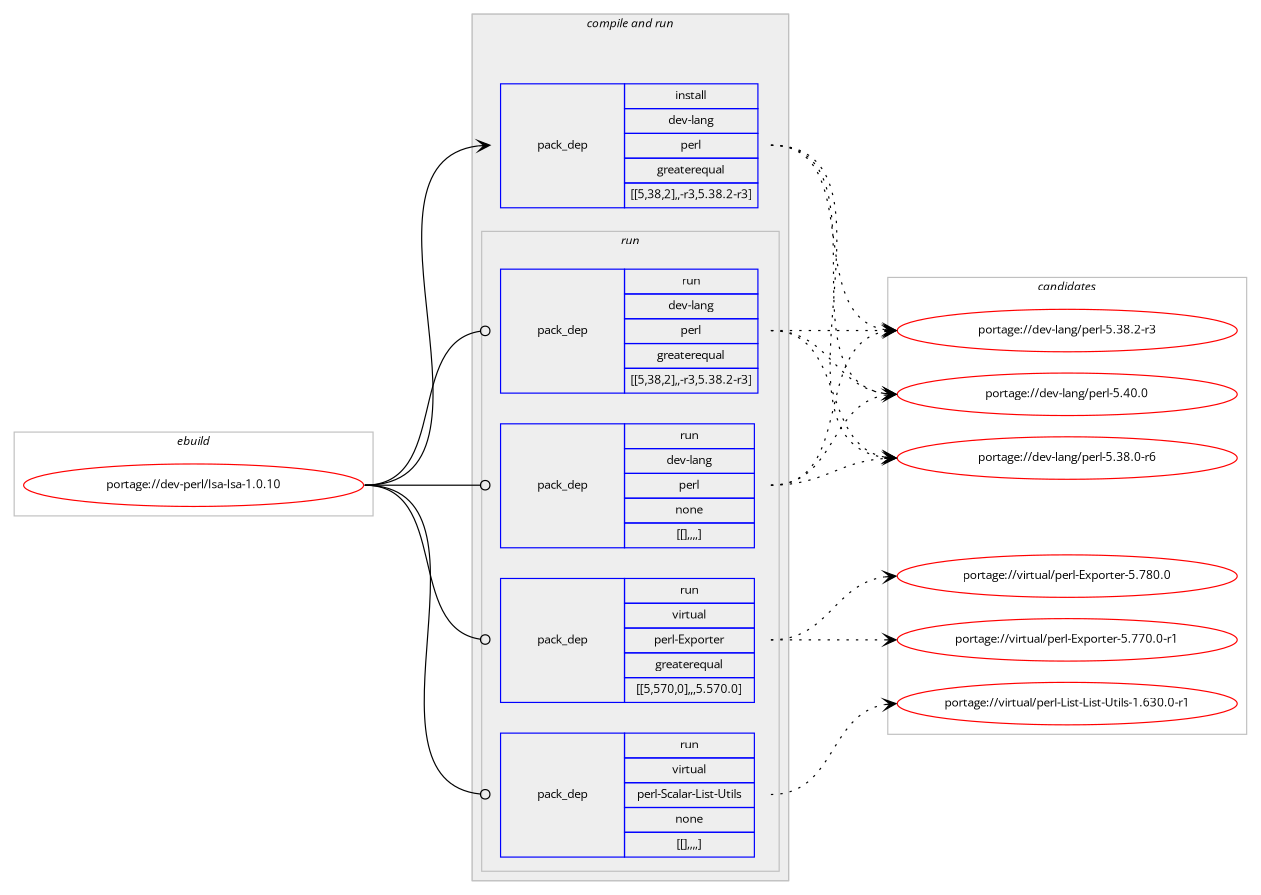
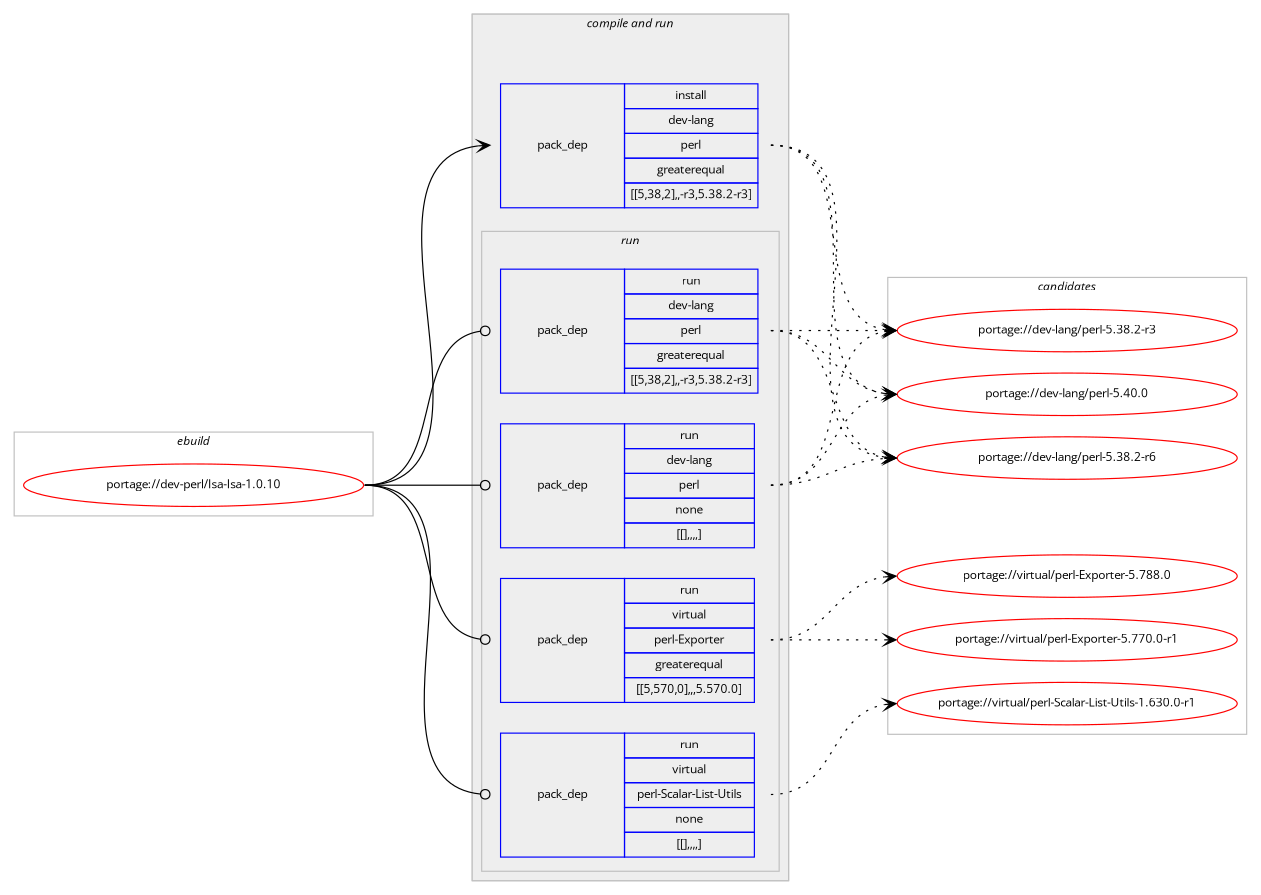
  digraph {
    compound=true
    concentrate=true
    fontname="Open Sans"
    fontsize=10
    newrank=true
    rankdir=LR
    ranksep=1.5
    node [color=red fontname="Open Sans" fontsize=10]
    edge [arrowhead=vee fontname="Open Sans" headport=w style=dotted tailport=e weight=100]
    n1 [label="portage://dev-perl/Isa-Isa-1.0.10" width=4]
    n2 [color=blue label=<<TABLE BORDER="0" CELLBORDER="1" CELLSPACING="0" CELLPADDING="4" WIDTH="220"><TR><TD ROWSPAN="6" CELLPADDING="30">pack_dep</TD></TR><TR><TD WIDTH="110">install</TD></TR><TR><TD>dev-lang</TD></TR><TR><TD>perl</TD></TR><TR><TD>greaterequal</TD></TR><TR><TD>[[5,38,2],,-r3,5.38.2-r3]</TD></TR></TABLE>> shape=none]
    n3 [color=blue label=<<TABLE BORDER="0" CELLBORDER="1" CELLSPACING="0" CELLPADDING="4" WIDTH="220"><TR><TD ROWSPAN="6" CELLPADDING="30">pack_dep</TD></TR><TR><TD WIDTH="110">run</TD></TR><TR><TD>dev-lang</TD></TR><TR><TD>perl</TD></TR><TR><TD>greaterequal</TD></TR><TR><TD>[[5,38,2],,-r3,5.38.2-r3]</TD></TR></TABLE>> shape=none]
    n4 [color=blue label=<<TABLE BORDER="0" CELLBORDER="1" CELLSPACING="0" CELLPADDING="4" WIDTH="220"><TR><TD ROWSPAN="6" CELLPADDING="30">pack_dep</TD></TR><TR><TD WIDTH="110">run</TD></TR><TR><TD>dev-lang</TD></TR><TR><TD>perl</TD></TR><TR><TD>none</TD></TR><TR><TD>[[],,,,]</TD></TR></TABLE>> shape=none]
    n5 [color=blue label=<<TABLE BORDER="0" CELLBORDER="1" CELLSPACING="0" CELLPADDING="4" WIDTH="220"><TR><TD ROWSPAN="6" CELLPADDING="30">pack_dep</TD></TR><TR><TD WIDTH="110">run</TD></TR><TR><TD>virtual</TD></TR><TR><TD>perl-Exporter</TD></TR><TR><TD>greaterequal</TD></TR><TR><TD>[[5,570,0],,,5.570.0]</TD></TR></TABLE>> shape=none]
    n6 [color=blue label=<<TABLE BORDER="0" CELLBORDER="1" CELLSPACING="0" CELLPADDING="4" WIDTH="220"><TR><TD ROWSPAN="6" CELLPADDING="30">pack_dep</TD></TR><TR><TD WIDTH="110">run</TD></TR><TR><TD>virtual</TD></TR><TR><TD>perl-Scalar-List-Utils</TD></TR><TR><TD>none</TD></TR><TR><TD>[[],,,,]</TD></TR></TABLE>> shape=none]
    n7 [label="portage://dev-lang/perl-5.40.0" width=4]
-   n8 [label="portage://dev-lang/perl-5.38.0-r6" width=4]
+   n8 [label="portage://dev-lang/perl-5.38.2-r6" width=4]
    n9 [label="portage://dev-lang/perl-5.38.2-r3" width=4]
-   n10 [label="portage://virtual/perl-Exporter-5.780.0" width=4]
+   n10 [label="portage://virtual/perl-Exporter-5.788.0" width=4]
    n11 [label="portage://virtual/perl-Exporter-5.770.0-r1" width=4]
-   n12 [label="portage://virtual/perl-List-List-Utils-1.630.0-r1" width=4]
+   n12 [label="portage://virtual/perl-Scalar-List-Utils-1.630.0-r1" width=4]
    subgraph cluster_1 {
      color=gray
      label=<<i>ebuild</i>>
      n1
    }
    subgraph cluster_2 {
      color=gray
      label=<<i>dependencies</i>>
      subgraph cluster_3 {
        color=gray
        fillcolor="#eeeeee"
        label=<<i>compile</i>>
        style=filled
        subgraph sub_4 {
          color=gray
          fillcolor="#eeeeee"
          label=<<i>compile</i>>
          style=filled
          n2
        }
      }
      subgraph cluster_5 {
        color=gray
        fillcolor="#eeeeee"
        label=<<i>compile and run</i>>
        style=filled
      }
      subgraph cluster_6 {
        color=gray
        fillcolor="#eeeeee"
        label=<<i>run</i>>
        style=filled
        subgraph sub_7 {
          color=gray
          fillcolor="#eeeeee"
          label=<<i>run</i>>
          style=filled
          n3
        }
        subgraph sub_8 {
          color=gray
          fillcolor="#eeeeee"
          label=<<i>run</i>>
          style=filled
          n4
        }
        subgraph sub_9 {
          color=gray
          fillcolor="#eeeeee"
          label=<<i>run</i>>
          style=filled
          n5
        }
        subgraph sub_10 {
          color=gray
          fillcolor="#eeeeee"
          label=<<i>run</i>>
          style=filled
          n6
        }
      }
    }
    subgraph cluster_11 {
      color=gray
      label=<<i>candidates</i>>
      rank=same
      subgraph sub_12 {
        color=black
        label=<<i>candidates</i>>
        nodesep=1
        rank=same
        n7
        n8
        n9
      }
      subgraph sub_13 {
        color=black
        label=<<i>candidates</i>>
        nodesep=1
        rank=same
        n7
        n8
        n9
      }
      subgraph sub_14 {
        color=black
        label=<<i>candidates</i>>
        nodesep=1
        rank=same
        n7
        n8
        n9
      }
      subgraph sub_15 {
        color=black
        label=<<i>candidates</i>>
        nodesep=1
        rank=same
        n10
        n11
      }
      subgraph sub_16 {
        color=black
        label=<<i>candidates</i>>
        nodesep=1
        rank=same
        n12
      }
    }
    n1 -> n2 [style=solid weight=20]
    n1 -> n3 [arrowhead=odot style=solid weight=20]
    n1 -> n4 [arrowhead=odot style=solid weight=20]
    n1 -> n5 [arrowhead=odot style=solid weight=20]
    n1 -> n6 [arrowhead=odot style=solid weight=20]
    n2 -> n7
    n2 -> n8
    n2 -> n9
    n3 -> n7
    n3 -> n8
    n3 -> n9
    n4 -> n7
    n4 -> n8
    n4 -> n9
    n5 -> n10
    n5 -> n11
    n6 -> n12
  }
